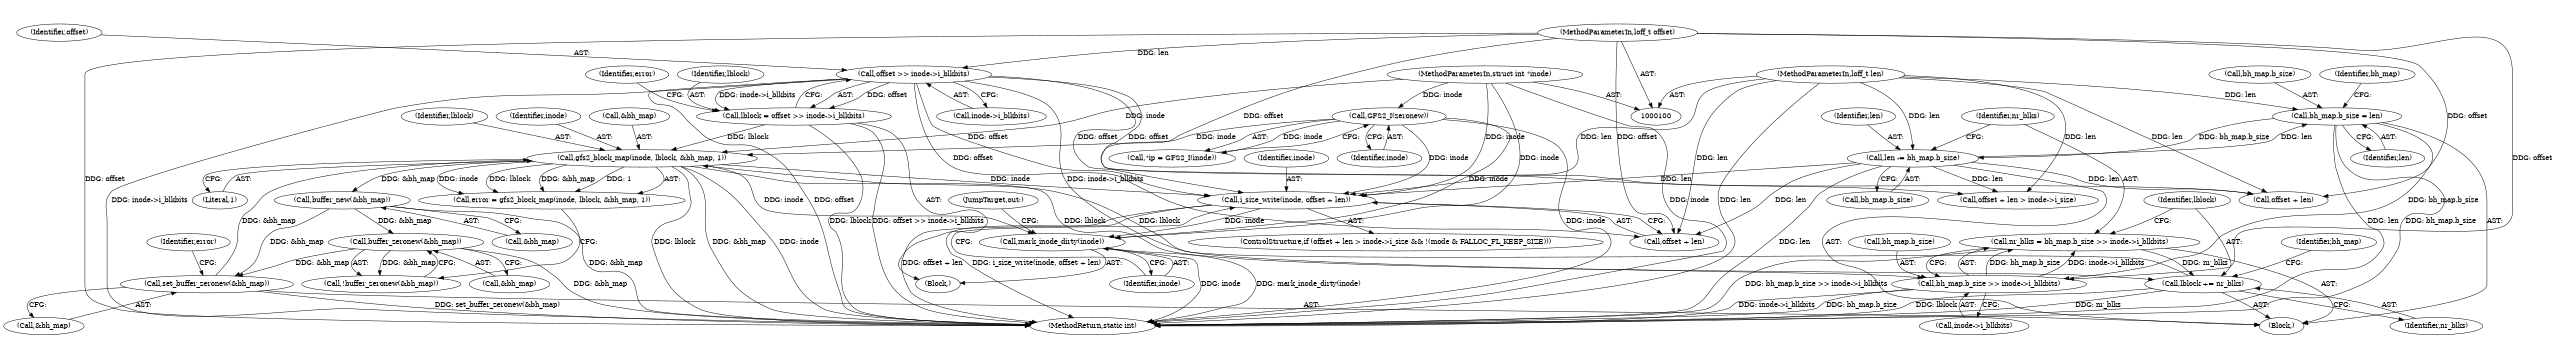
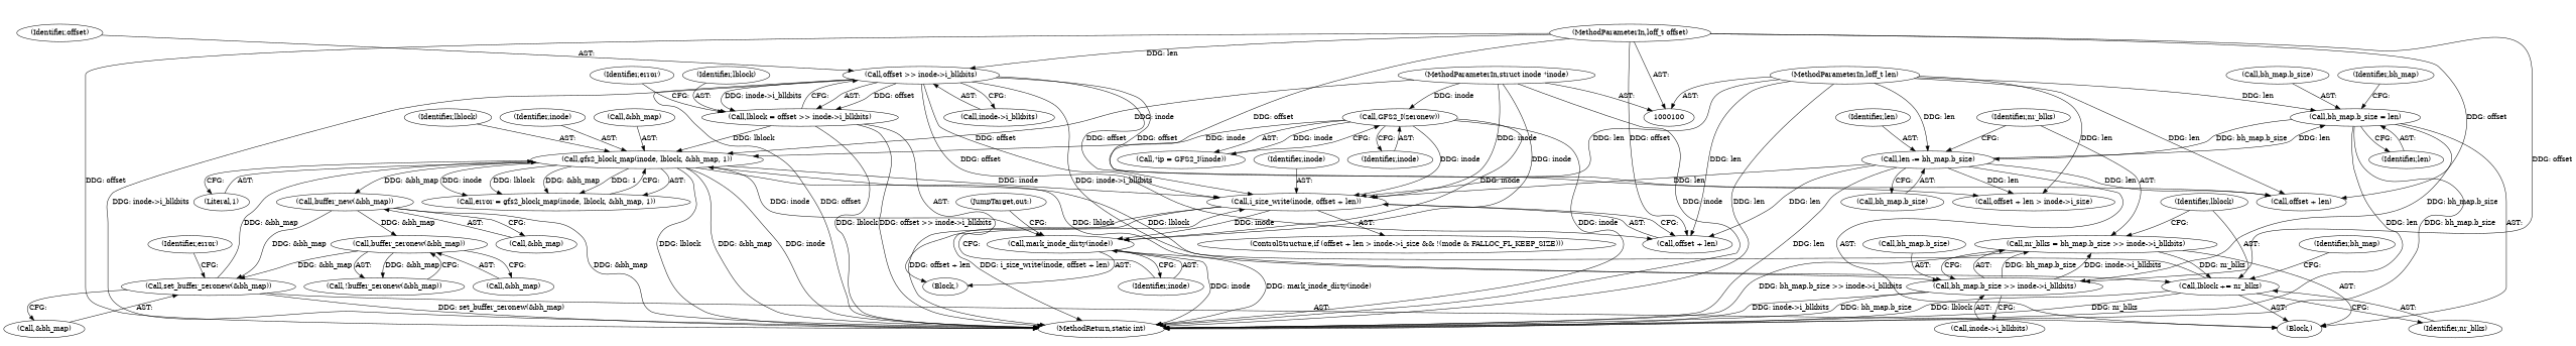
  digraph {
    n1 [label="(Call,i_size_write(inode, offset + len))"]
    n2 [label="(Call,mark_inode_dirty(inode))"]
    n3 [label="(ControlStructure,if (offset + len > inode->i_size && !(mode & FALLOC_FL_KEEP_SIZE)))"]
    n4 [label="(Call,offset + len)"]
    n5 [label="(MethodReturn,static int)"]
    n6 [label="(Block,)"]
    n7 [label="(Identifier,inode)"]
    n8 [label="(Call,gfs2_block_map(inode, lblock, &bh_map, 1))"]
    n9 [label="(Call,lblock += nr_blks)"]
    n10 [label="(Call,buffer_new(&bh_map))"]
    n11 [label="(Literal,1)"]
    n12 [label="(Call,error = gfs2_block_map(inode, lblock, &bh_map, 1))"]
    n13 [label="(Block,)"]
    n14 [label="(Identifier,nr_blks)"]
    n15 [label="(Call,set_buffer_zeronew(&bh_map))"]
    n16 [label="(Call,buffer_zeronew(&bh_map))"]
    n17 [label="(Call,&bh_map)"]
    n18 [label="(Call,GFS2_I(zeronew))"]
    n19 [label="(Call,*ip = GFS2_I(inode))"]
    n20 [label="(Identifier,inode)"]
-   n21 [label="(MethodParameterIn,struct int *inode)"]
+   n21 [label="(MethodParameterIn,struct inode *inode)"]
    1000100
    n23 [label="(Call,nr_blks = bh_map.b_size >> inode->i_blkbits)"]
    n24 [label="(Call,bh_map.b_size >> inode->i_blkbits)"]
    n25 [label="(Call,inode->i_blkbits)"]
    n26 [label="(Call,bh_map.b_size = len)"]
    n27 [label="(Call,len -= bh_map.b_size)"]
    n28 [label="(Identifier,len)"]
    n29 [label="(Call,offset + len > inode->i_size)"]
    n30 [label="(Call,bh_map.b_size)"]
    n31 [label="(Call,offset + len)"]
    n32 [label="(MethodParameterIn,loff_t len)"]
    n33 [label="(Call,offset >> inode->i_blkbits)"]
    n34 [label="(Call,lblock = offset >> inode->i_blkbits)"]
    n35 [label="(Call,inode->i_blkbits)"]
    n36 [label="(MethodParameterIn,loff_t offset)"]
    n37 [label="(Call,&bh_map)"]
    n38 [label="(Call,!buffer_zeronew(&bh_map))"]
    n39 [label="(Call,&bh_map)"]
    n40 [label="(Identifier,inode)"]
    n41 [label="(Identifier,error)"]
    n42 [label="(Identifier,bh_map)"]
    n43 [label="(Identifier,nr_blks)"]
    n44 [label="(Identifier,error)"]
    n45 [label="(Identifier,bh_map)"]
    n46 [label="(Call,bh_map.b_size)"]
    n47 [label="(Identifier,len)"]
    n48 [label="(Call,bh_map.b_size)"]
    n49 [label="(Identifier,lblock)"]
    n50 [label="(Identifier,offset)"]
    n51 [label="(Call,&bh_map)"]
    n52 [label="(JumpTarget,out:)"]
    n53 [label="(Identifier,lblock)"]
    n54 [label="(Identifier,lblock)"]
    n55 [label="(Identifier,inode)"]
    n1 -> n2 [label="DDG: inode"]
    n1 -> n3 [label="AST: "]
    n1 -> n4 [label="CFG: "]
    n1 -> n5 [label="DDG: offset + len"]
    n1 -> n5 [label="DDG: i_size_write(inode, offset + len)"]
    n2 -> n5 [label="DDG: mark_inode_dirty(inode)"]
    n2 -> n5 [label="DDG: inode"]
    n2 -> n6 [label="AST: "]
    n2 -> n7 [label="CFG: "]
    n4 -> n1 [label="AST: "]
    n7 -> n1 [label="CFG: "]
    n7 -> n2 [label="AST: "]
    n8 -> n1 [label="DDG: inode"]
    n8 -> n2 [label="DDG: inode"]
    n8 -> n5 [label="DDG: lblock"]
    n8 -> n5 [label="DDG: &bh_map"]
    n8 -> n5 [label="DDG: inode"]
    n8 -> n9 [label="DDG: lblock"]
    n8 -> n10 [label="DDG: &bh_map"]
    n8 -> n11 [label="CFG: "]
    n8 -> n12 [label="AST: "]
    n8 -> n12 [label="DDG: inode"]
    n8 -> n12 [label="DDG: lblock"]
    n8 -> n12 [label="DDG: &bh_map"]
    n8 -> n12 [label="DDG: 1"]
    n9 -> n5 [label="DDG: lblock"]
    n9 -> n5 [label="DDG: nr_blks"]
    n9 -> n8 [label="DDG: lblock"]
    n9 -> n13 [label="AST: "]
    n9 -> n14 [label="CFG: "]
    n10 -> n5 [label="DDG: &bh_map"]
    n10 -> n15 [label="DDG: &bh_map"]
    n10 -> n16 [label="DDG: &bh_map"]
    n10 -> n17 [label="CFG: "]
    n11 -> n8 [label="AST: "]
-   n12 -> n38 [label="CFG: "]
+   n12 -> n8 [label="CFG: "]
    n14 -> n9 [label="AST: "]
    n15 -> n5 [label="DDG: set_buffer_zeronew(&bh_map)"]
    n15 -> n8 [label="DDG: &bh_map"]
    n15 -> n13 [label="AST: "]
    n15 -> n37 [label="CFG: "]
-   n16 -> n5 [label="DDG: &bh_map"]
    n16 -> n15 [label="DDG: &bh_map"]
    n16 -> n38 [label="AST: "]
    n16 -> n38 [label="DDG: &bh_map"]
    n16 -> n39 [label="CFG: "]
    n17 -> n10 [label="AST: "]
    n18 -> n1 [label="DDG: inode"]
    n18 -> n2 [label="DDG: inode"]
    n18 -> n5 [label="DDG: inode"]
    n18 -> n8 [label="DDG: inode"]
    n18 -> n19 [label="AST: "]
    n18 -> n19 [label="DDG: inode"]
    n18 -> n20 [label="CFG: "]
    n19 -> n18 [label="CFG: "]
    n20 -> n18 [label="AST: "]
    n21 -> n1 [label="DDG: inode"]
    n21 -> n2 [label="DDG: inode"]
    n21 -> n5 [label="DDG: inode"]
    n21 -> n8 [label="DDG: inode"]
    n21 -> n18 [label="DDG: inode"]
    n21 -> 1000100 [label="AST: "]
    n23 -> n5 [label="DDG: bh_map.b_size >> inode->i_blkbits"]
    n23 -> n9 [label="DDG: nr_blks"]
    n23 -> n13 [label="AST: "]
    n23 -> n24 [label="CFG: "]
    n24 -> n5 [label="DDG: inode->i_blkbits"]
    n24 -> n5 [label="DDG: bh_map.b_size"]
    n24 -> n23 [label="AST: "]
    n24 -> n23 [label="DDG: bh_map.b_size"]
    n24 -> n23 [label="DDG: inode->i_blkbits"]
    n24 -> n25 [label="CFG: "]
    n25 -> n24 [label="AST: "]
    n26 -> n5 [label="DDG: bh_map.b_size"]
    n26 -> n5 [label="DDG: len"]
    n26 -> n13 [label="AST: "]
    n26 -> n24 [label="DDG: bh_map.b_size"]
    n26 -> n27 [label="DDG: bh_map.b_size"]
    n26 -> n28 [label="CFG: "]
    n27 -> n1 [label="DDG: len"]
    n27 -> n4 [label="DDG: len"]
    n27 -> n5 [label="DDG: len"]
    n27 -> n13 [label="AST: "]
    n27 -> n26 [label="DDG: len"]
    n27 -> n29 [label="DDG: len"]
    n27 -> n30 [label="CFG: "]
    n27 -> n31 [label="DDG: len"]
    n28 -> n26 [label="AST: "]
    n30 -> n27 [label="AST: "]
    n32 -> n1 [label="DDG: len"]
    n32 -> n4 [label="DDG: len"]
    n32 -> n5 [label="DDG: len"]
    n32 -> 1000100 [label="AST: "]
    n32 -> n26 [label="DDG: len"]
    n32 -> n27 [label="DDG: len"]
    n32 -> n29 [label="DDG: len"]
    n32 -> n31 [label="DDG: len"]
    n33 -> n1 [label="DDG: offset"]
    n33 -> n4 [label="DDG: offset"]
    n33 -> n5 [label="DDG: offset"]
    n33 -> n5 [label="DDG: inode->i_blkbits"]
    n33 -> n24 [label="DDG: inode->i_blkbits"]
    n33 -> n29 [label="DDG: offset"]
    n33 -> n31 [label="DDG: offset"]
    n33 -> n34 [label="AST: "]
    n33 -> n34 [label="DDG: offset"]
    n33 -> n34 [label="DDG: inode->i_blkbits"]
    n33 -> n35 [label="CFG: "]
    n34 -> n5 [label="DDG: offset >> inode->i_blkbits"]
    n34 -> n5 [label="DDG: lblock"]
    n34 -> n6 [label="AST: "]
    n34 -> n8 [label="DDG: lblock"]
    n34 -> n33 [label="CFG: "]
    n35 -> n33 [label="AST: "]
    n36 -> n1 [label="DDG: offset"]
    n36 -> n4 [label="DDG: offset"]
    n36 -> n5 [label="DDG: offset"]
    n36 -> 1000100 [label="AST: "]
    n36 -> n24 [label="DDG: offset"]
    n36 -> n31 [label="DDG: offset"]
    n36 -> n33 [label="DDG: len"]
    n37 -> n15 [label="AST: "]
    n38 -> n16 [label="CFG: "]
    n39 -> n16 [label="AST: "]
    n40 -> n8 [label="AST: "]
    n41 -> n15 [label="CFG: "]
    n42 -> n26 [label="CFG: "]
    n43 -> n23 [label="AST: "]
    n43 -> n27 [label="CFG: "]
    n44 -> n34 [label="CFG: "]
    n45 -> n9 [label="CFG: "]
    n46 -> n24 [label="AST: "]
    n47 -> n27 [label="AST: "]
    n48 -> n26 [label="AST: "]
    n49 -> n9 [label="AST: "]
    n49 -> n23 [label="CFG: "]
    n50 -> n33 [label="AST: "]
    n51 -> n8 [label="AST: "]
    n52 -> n2 [label="CFG: "]
    n53 -> n34 [label="AST: "]
    n54 -> n8 [label="AST: "]
    n55 -> n1 [label="AST: "]
  }
